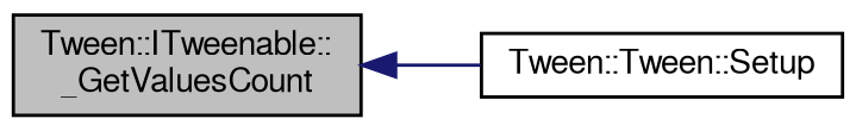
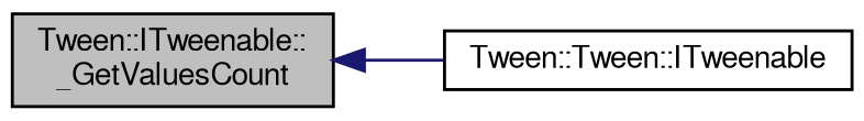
  digraph {
    rankdir=LR
    node [color=black fontname=FreeSans fontsize=10 shape=record]
    n1 [fillcolor=grey75 fontcolor=black height=0.2 label="Tween::ITweenable::\l_GetValuesCount" style=filled width=0.4]
-   n2 [height=0.2 label="Tween::Tween::Setup" width=0.4]
+   n2 [height=0.2 label="Tween::Tween::ITweenable" width=0.4]
    n1 -> n2 [color=midnightblue dir=back fontname=FreeSans fontsize=10 labelfontname=FreeSans labelfontsize=10 style=solid]
  }
